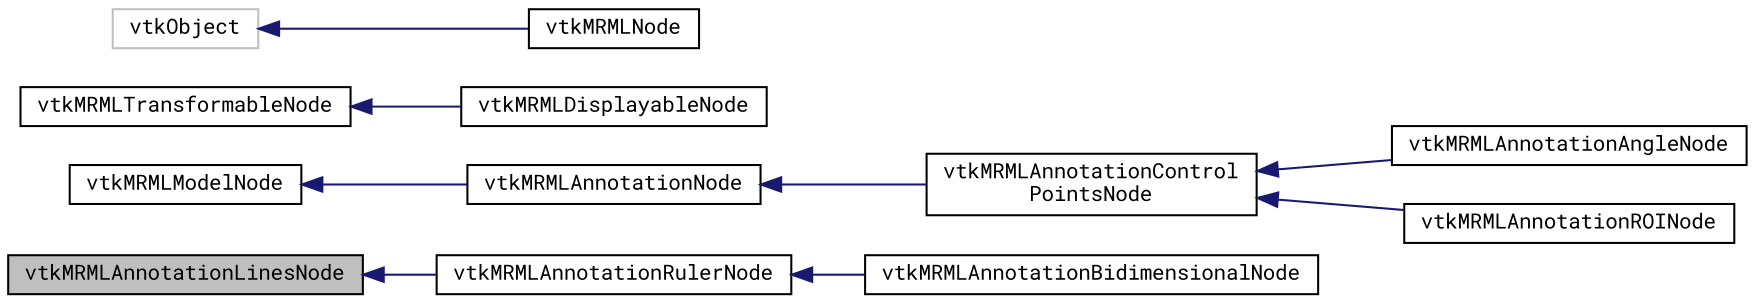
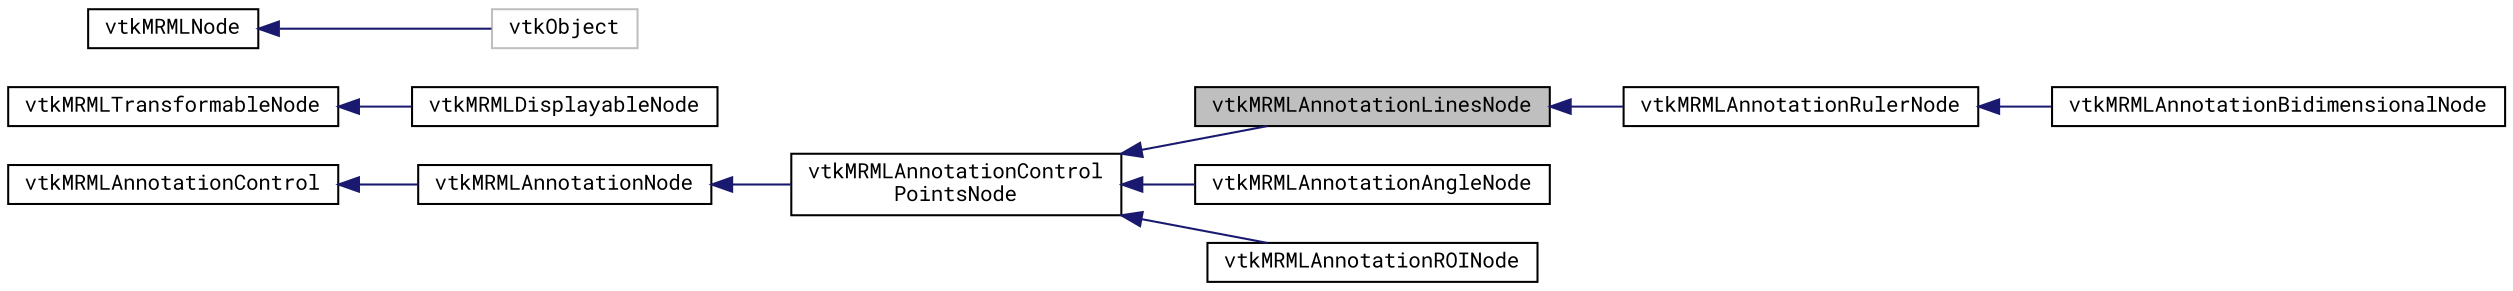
  digraph {
    fontname="Roboto Mono"
    rankdir=LR
    node [color=black fontname="Roboto Mono" fontsize=10 shape=record]
    edge [color=midnightblue dir=back fontname="Roboto Mono" fontsize=10 labelfontname=Helvetica labelfontsize=10 style=solid]
    n1 [fillcolor=grey75 fontcolor=black height=0.2 label=vtkMRMLAnnotationLinesNode style=filled width=0.4]
    n2 [height=0.2 label=vtkMRMLAnnotationRulerNode width=0.4]
    n3 [height=0.2 label=vtkMRMLAnnotationAngleNode width=0.4]
    n4 [height=0.2 label=vtkMRMLAnnotationBidimensionalNode width=0.4]
    n5 [height=0.2 label=vtkMRMLAnnotationROINode width=0.4]
    n6 [height=0.2 label="vtkMRMLAnnotationControl\lPointsNode" width=0.4]
    n7 [height=0.2 label=vtkMRMLAnnotationNode width=0.4]
-   n8 [height=0.2 label=vtkMRMLModelNode width=0.4]
+   n8 [height=0.2 label=vtkMRMLAnnotationControl width=0.4]
    n9 [height=0.2 label=vtkMRMLDisplayableNode width=0.4]
    n10 [height=0.2 label=vtkMRMLTransformableNode width=0.4]
    n11 [height=0.2 label=vtkMRMLNode width=0.4]
    n12 [color=grey75 height=0.2 label=vtkObject width=0.4]
    n1 -> n2
    n2 -> n4
+   n6 -> n1
    n6 -> n3
    n6 -> n5
    n7 -> n6
    n8 -> n7
    n10 -> n9
-   n12 -> n11
+   n11 -> n12
  }
